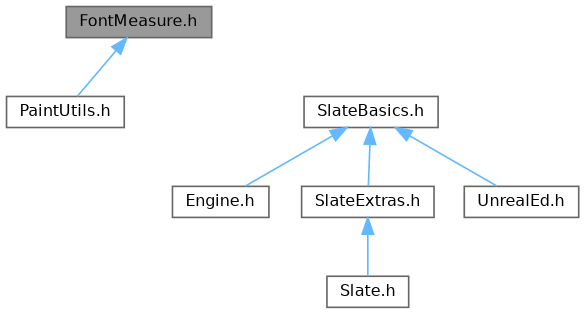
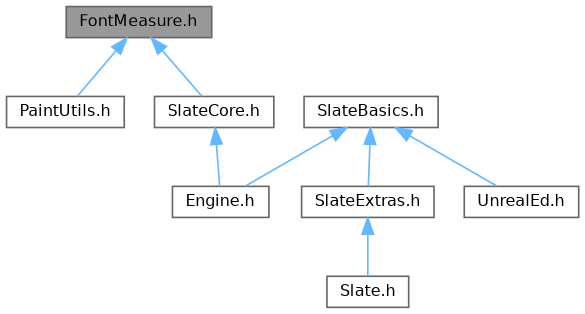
  digraph {
    node [color=grey40 fillcolor=white fontname=Helvetica fontsize=10 shape=box style=filled]
    edge [color=steelblue1 dir=back fontname=Helvetica fontsize=10 labelfontname=Helvetica labelfontsize=10 style=solid]
    n1 [color=gray40 fillcolor=grey60 fontcolor=black height=0.2 label="FontMeasure.h" width=0.4]
    n2 [height=0.2 label="PaintUtils.h" width=0.4]
+   n3 [height=0.2 label="SlateCore.h" width=0.4]
    n4 [height=0.2 label="Engine.h" width=0.4]
    n5 [height=0.2 label="SlateBasics.h" width=0.4]
    n6 [height=0.2 label="SlateExtras.h" width=0.4]
    n7 [height=0.2 label="UnrealEd.h" width=0.4]
    n8 [height=0.2 label="Slate.h" width=0.4]
    n1 -> n2
+   n1 -> n3
+   n3 -> n4
    n5 -> n4
    n5 -> n6
    n5 -> n7
    n6 -> n8
  }
